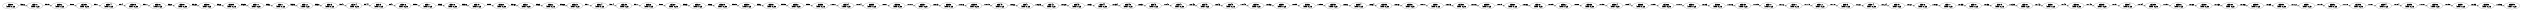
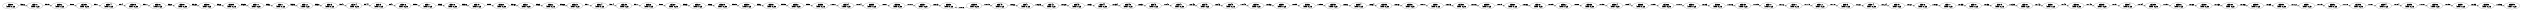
  digraph {
    rankdir=LR
    n1 [label="T3300\n load: 0.25"]
    n2 [label="T3301\n load: 0.25"]
    n3 [label="T3302\n load: 0.25"]
    n4 [label="T3303\n load: 0.25"]
    n5 [label="T3304\n load: 0.25"]
    n6 [label="T3305\n load: 0.25"]
    n7 [label="T3306\n load: 0.25"]
    n8 [label="T3307\n load: 0.25"]
    n9 [label="T3308\n load: 0.25"]
    n10 [label="T3309\n load: 0.25"]
    n11 [label="T3310\n load: 0.25"]
    n12 [label="T3311\n load: 0.25"]
    n13 [label="T3312\n load: 0.25"]
    n14 [label="T3313\n load: 0.25"]
    n15 [label="T3314\n load: 0.25"]
    n16 [label="T3315\n load: 0.25"]
    n17 [label="T3316\n load: 0.25"]
    n18 [label="T3317\n load: 0.25"]
    n19 [label="T3318\n load: 0.25"]
    n20 [label="T3319\n load: 0.25"]
    n21 [label="T3320\n load: 0.25"]
    n22 [label="T3321\n load: 0.25"]
    n23 [label="T3322\n load: 0.25"]
    n24 [label="T3323\n load: 0.25"]
    n25 [label="T3324\n load: 0.25"]
    n26 [label="T3325\n load: 0.25"]
    n27 [label="T3326\n load: 0.25"]
    n28 [label="T3327\n load: 0.25"]
    n29 [label="T3328\n load: 0.25"]
    n30 [label="T3329\n load: 0.25"]
    n31 [label="T3330\n load: 0.25"]
    n32 [label="T3331\n load: 0.25"]
    n33 [label="T3332\n load: 0.25"]
    n34 [label="T3333\n load: 0.25"]
    n35 [label="T3334\n load: 0.25"]
    n36 [label="T3335\n load: 0.25"]
    n37 [label="T3336\n load: 0.25"]
    n38 [label="T3337\n load: 0.25"]
    n39 [label="T3338\n load: 0.25"]
    n40 [label="T3339\n load: 0.25"]
    n41 [label="T3340\n load: 0.25"]
    n42 [label="T3341\n load: 0.25"]
    n43 [label="T3342\n load: 0.25"]
    n44 [label="T3343\n load: 0.25"]
    n45 [label="T3344\n load: 0.25"]
    n46 [label="T3345\n load: 0.25"]
    n47 [label="T3346\n load: 0.25"]
    n48 [label="T3347\n load: 0.25"]
    n49 [label="T3348\n load: 0.25"]
    n50 [label="T3349\n load: 0.25"]
    n51 [label="T3350\n load: 0.25"]
    n52 [label="T3351\n load: 0.25"]
    n53 [label="T3352\n load: 0.25"]
    n54 [label="T3353\n load: 0.25"]
    n55 [label="T3354\n load: 0.25"]
    n56 [label="T3355\n load: 0.25"]
    n57 [label="T3356\n load: 0.25"]
    n58 [label="T3357\n load: 0.25"]
    n59 [label="T3358\n load: 0.25"]
    n60 [label="T3359\n load: 0.25"]
    n61 [label="T3360\n load: 0.25"]
    n62 [label="T3361\n load: 0.25"]
    n63 [label="T3362\n load: 0.25"]
    n64 [label="T3363\n load: 0.25"]
    n65 [label="T3364\n load: 0.25"]
    n66 [label="T3365\n load: 0.25"]
    n67 [label="T3366\n load: 0.25"]
    n68 [label="T3367\n load: 0.25"]
    n69 [label="T3368\n load: 0.25"]
    n70 [label="T3369\n load: 0.25"]
    n71 [label="T3370\n load: 0.25"]
    n72 [label="T3371\n load: 0.25"]
    n73 [label="T3372\n load: 0.25"]
    n74 [label="T3373\n load: 0.25"]
    n75 [label="T3374\n load: 0.25"]
    n76 [label="T3375\n load: 0.25"]
    n77 [label="T3376\n load: 0.25"]
    n78 [label="T3377\n load: 0.25"]
    n79 [label="T3378\n load: 0.25"]
    n80 [label="T3379\n load: 0.25"]
    n81 [label="T3380\n load: 0.25"]
    n82 [label="T3381\n load: 0.25"]
    n83 [label="T3382\n load: 0.25"]
    n84 [label="T3383\n load: 0.25"]
    n85 [label="T3384\n load: 0.25"]
    n86 [label="T3385\n load: 0.25"]
    n87 [label="T3386\n load: 0.25"]
    n88 [label="T3387\n load: 0.25"]
    n89 [label="T3388\n load: 0.25"]
    n90 [label="T3389\n load: 0.25"]
    n91 [label="T3390\n load: 0.25"]
    n92 [label="T3391\n load: 0.25"]
    n93 [label="T3392\n load: 0.25"]
    n94 [label="T3393\n load: 0.25"]
    n95 [label="T3394\n load: 0.25"]
    n96 [label="T3395\n load: 0.25"]
    n97 [label="T3396\n load: 0.25"]
    n98 [label="T3397\n load: 0.25"]
    n99 [label="T3398\n load: 0.25"]
    n100 [label="T3399\n load: 0.25"]
    n1 -> n2 [label=9902]
    n2 -> n3 [label=9905]
    n3 -> n4 [label=9908]
    n4 -> n5 [label=9911]
    n5 -> n6 [label=9914]
    n6 -> n7 [label=9917]
    n7 -> n8 [label=9920]
    n8 -> n9 [label=9923]
    n9 -> n10 [label=9926]
    n10 -> n11 [label=9929]
    n11 -> n12 [label=9932]
    n12 -> n13 [label=9935]
    n13 -> n14 [label=9938]
    n14 -> n15 [label=9941]
    n15 -> n16 [label=9944]
    n16 -> n17 [label=9947]
    n17 -> n18 [label=9950]
    n18 -> n19 [label=9953]
    n19 -> n20 [label=9956]
    n20 -> n21 [label=9959]
    n21 -> n22 [label=9962]
    n22 -> n23 [label=9965]
    n23 -> n24 [label=9968]
    n24 -> n25 [label=9971]
    n25 -> n26 [label=9974]
    n26 -> n27 [label=9977]
    n27 -> n28 [label=9980]
    n28 -> n29 [label=9983]
    n29 -> n30 [label=9986]
    n30 -> n31 [label=9989]
    n31 -> n32 [label=9992]
    n32 -> n33 [label=9995]
    n33 -> n34 [label=9998]
    n34 -> n35 [label=10001]
    n35 -> n36 [label=10004]
    n36 -> n37 [label=10007]
    n37 -> n38 [label=10010]
    n38 -> n39 [label=10013]
-   n39 -> n40 [label=10016]
+   n40 -> n39 [label=10016]
    n40 -> n41 [label=10019]
    n41 -> n42 [label=10022]
    n42 -> n43 [label=10025]
    n43 -> n44 [label=10028]
    n44 -> n45 [label=10031]
    n45 -> n46 [label=10034]
    n46 -> n47 [label=10037]
    n47 -> n48 [label=10040]
    n48 -> n49 [label=10043]
    n49 -> n50 [label=10046]
    n50 -> n51 [label=10049]
    n51 -> n52 [label=10052]
    n52 -> n53 [label=10055]
    n53 -> n54 [label=10058]
    n54 -> n55 [label=10061]
    n55 -> n56 [label=10064]
    n56 -> n57 [label=10067]
    n57 -> n58 [label=10070]
    n58 -> n59 [label=10073]
    n59 -> n60 [label=10076]
    n60 -> n61 [label=10079]
    n61 -> n62 [label=10082]
    n62 -> n63 [label=10085]
    n63 -> n64 [label=10088]
    n64 -> n65 [label=10091]
    n65 -> n66 [label=10094]
    n66 -> n67 [label=10097]
    n67 -> n68 [label=10100]
    n68 -> n69 [label=10103]
    n69 -> n70 [label=10106]
    n70 -> n71 [label=10109]
    n71 -> n72 [label=10112]
    n72 -> n73 [label=10115]
    n73 -> n74 [label=10118]
    n74 -> n75 [label=10121]
    n75 -> n76 [label=10124]
    n76 -> n77 [label=10127]
    n77 -> n78 [label=10061]
    n78 -> n79 [label=10133]
    n79 -> n80 [label=10136]
    n80 -> n81 [label=10139]
    n81 -> n82 [label=10142]
    n82 -> n83 [label=10145]
    n83 -> n84 [label=10148]
    n84 -> n85 [label=10151]
    n85 -> n86 [label=10154]
    n86 -> n87 [label=10157]
    n87 -> n88 [label=10160]
    n88 -> n89 [label=10163]
    n89 -> n90 [label=10166]
    n90 -> n91 [label=10169]
    n91 -> n92 [label=10172]
    n92 -> n93 [label=10175]
    n93 -> n94 [label=10178]
    n94 -> n95 [label=10181]
    n95 -> n96 [label=10184]
    n96 -> n97 [label=10187]
    n97 -> n98 [label=10190]
    n98 -> n99 [label=10193]
    n99 -> n100 [label=10196]
  }
